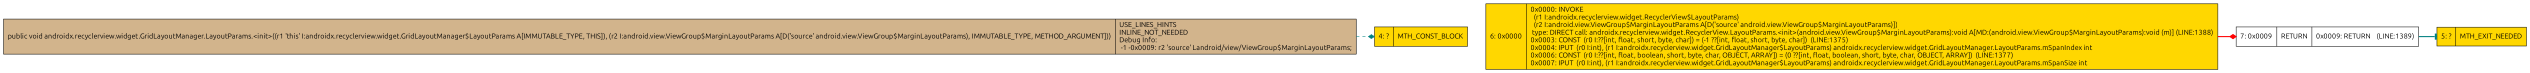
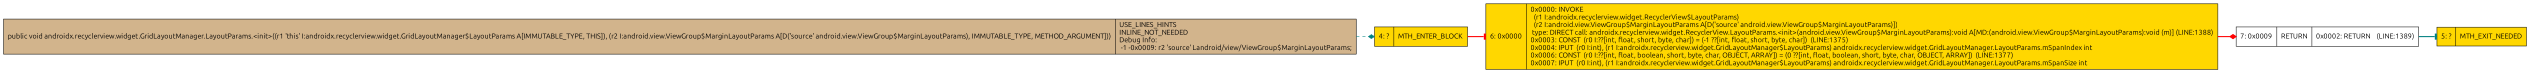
  digraph {
    fontname=Ubuntu
    rankdir=LR
    node [fillcolor=gold fontname=Ubuntu shape=record style=filled]
    edge [arrowhead=tee color=red fontname=Ubuntu style=bold]
-   n1 [label="{4\:\ ?|MTH_CONST_BLOCK\l}"]
+   n1 [label="{4\:\ ?|MTH_ENTER_BLOCK\l}"]
    n2 [label="{6\:\ 0x0000|0x0000: INVOKE  \l  (r1 I:androidx.recyclerview.widget.RecyclerView$LayoutParams)\l  (r2 I:android.view.ViewGroup$MarginLayoutParams A[D('source' android.view.ViewGroup$MarginLayoutParams)])\l type: DIRECT call: androidx.recyclerview.widget.RecyclerView.LayoutParams.\<init\>(android.view.ViewGroup$MarginLayoutParams):void A[MD:(android.view.ViewGroup$MarginLayoutParams):void (m)] (LINE:1388)\l0x0003: CONST  (r0 I:??[int, float, short, byte, char]) = (\-1 ??[int, float, short, byte, char])  (LINE:1375)\l0x0004: IPUT  (r0 I:int), (r1 I:androidx.recyclerview.widget.GridLayoutManager$LayoutParams) androidx.recyclerview.widget.GridLayoutManager.LayoutParams.mSpanIndex int \l0x0006: CONST  (r0 I:??[int, float, boolean, short, byte, char, OBJECT, ARRAY]) = (0 ??[int, float, boolean, short, byte, char, OBJECT, ARRAY])  (LINE:1377)\l0x0007: IPUT  (r0 I:int), (r1 I:androidx.recyclerview.widget.GridLayoutManager$LayoutParams) androidx.recyclerview.widget.GridLayoutManager.LayoutParams.mSpanSize int \l}"]
-   n3 [fillcolor=white label="{7\:\ 0x0009|RETURN\l|0x0009: RETURN    (LINE:1389)\l}"]
+   n3 [fillcolor=white label="{7\:\ 0x0009|RETURN\l|0x0002: RETURN    (LINE:1389)\l}"]
    n4 [label="{5\:\ ?|MTH_EXIT_NEEDED\l}"]
    n5 [fillcolor=tan label="{public void androidx.recyclerview.widget.GridLayoutManager.LayoutParams.\<init\>((r1 'this' I:androidx.recyclerview.widget.GridLayoutManager$LayoutParams A[IMMUTABLE_TYPE, THIS]), (r2 I:android.view.ViewGroup$MarginLayoutParams A[D('source' android.view.ViewGroup$MarginLayoutParams), IMMUTABLE_TYPE, METHOD_ARGUMENT]))  | USE_LINES_HINTS\lINLINE_NOT_NEEDED\lDebug Info:\l  \-1 \-0x0009: r2 'source' Landroid\/view\/ViewGroup$MarginLayoutParams;\l}"]
+   n1 -> n2
    n2 -> n3 [arrowhead=diamond]
    n3 -> n4 [color=teal]
    n5 -> n1 [arrowhead=diamond color=teal style=dashed]
  }
